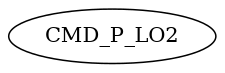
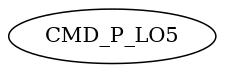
  digraph {
    fontname="DejaVu Serif"
-   CMD_P_LO2 [pattern=A prio=1 qlo=1 type=flush vabs=true fontname="DejaVu Serif"]
+   CMD_P_LO2 [pattern=A prio=1 qlo=1 type=flush vabs=true fontname="DejaVu Serif" label=CMD_P_LO5]
  }
